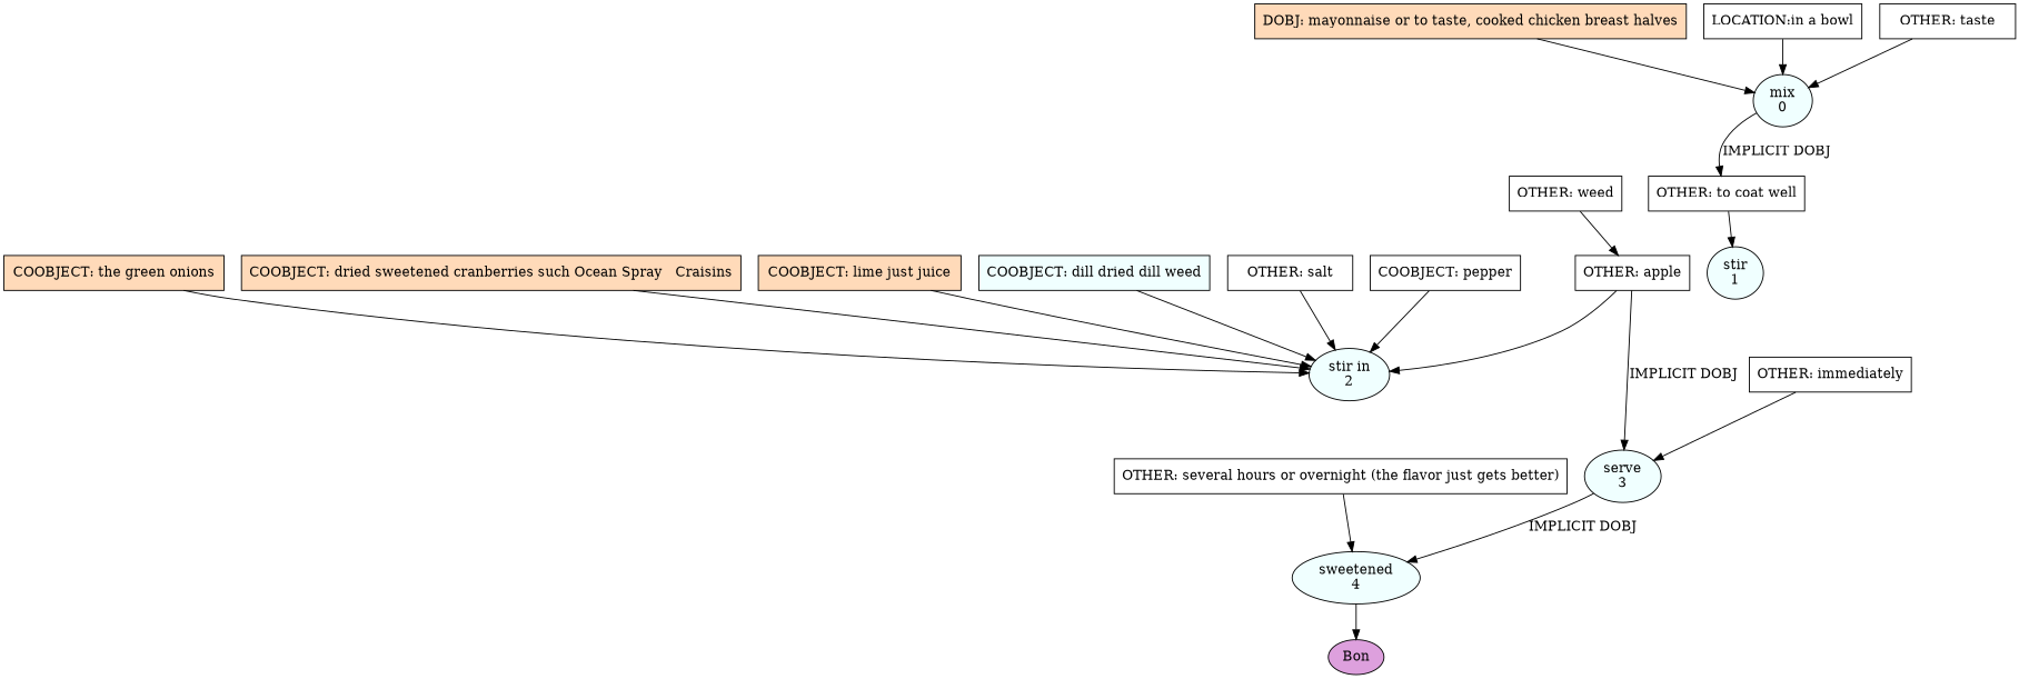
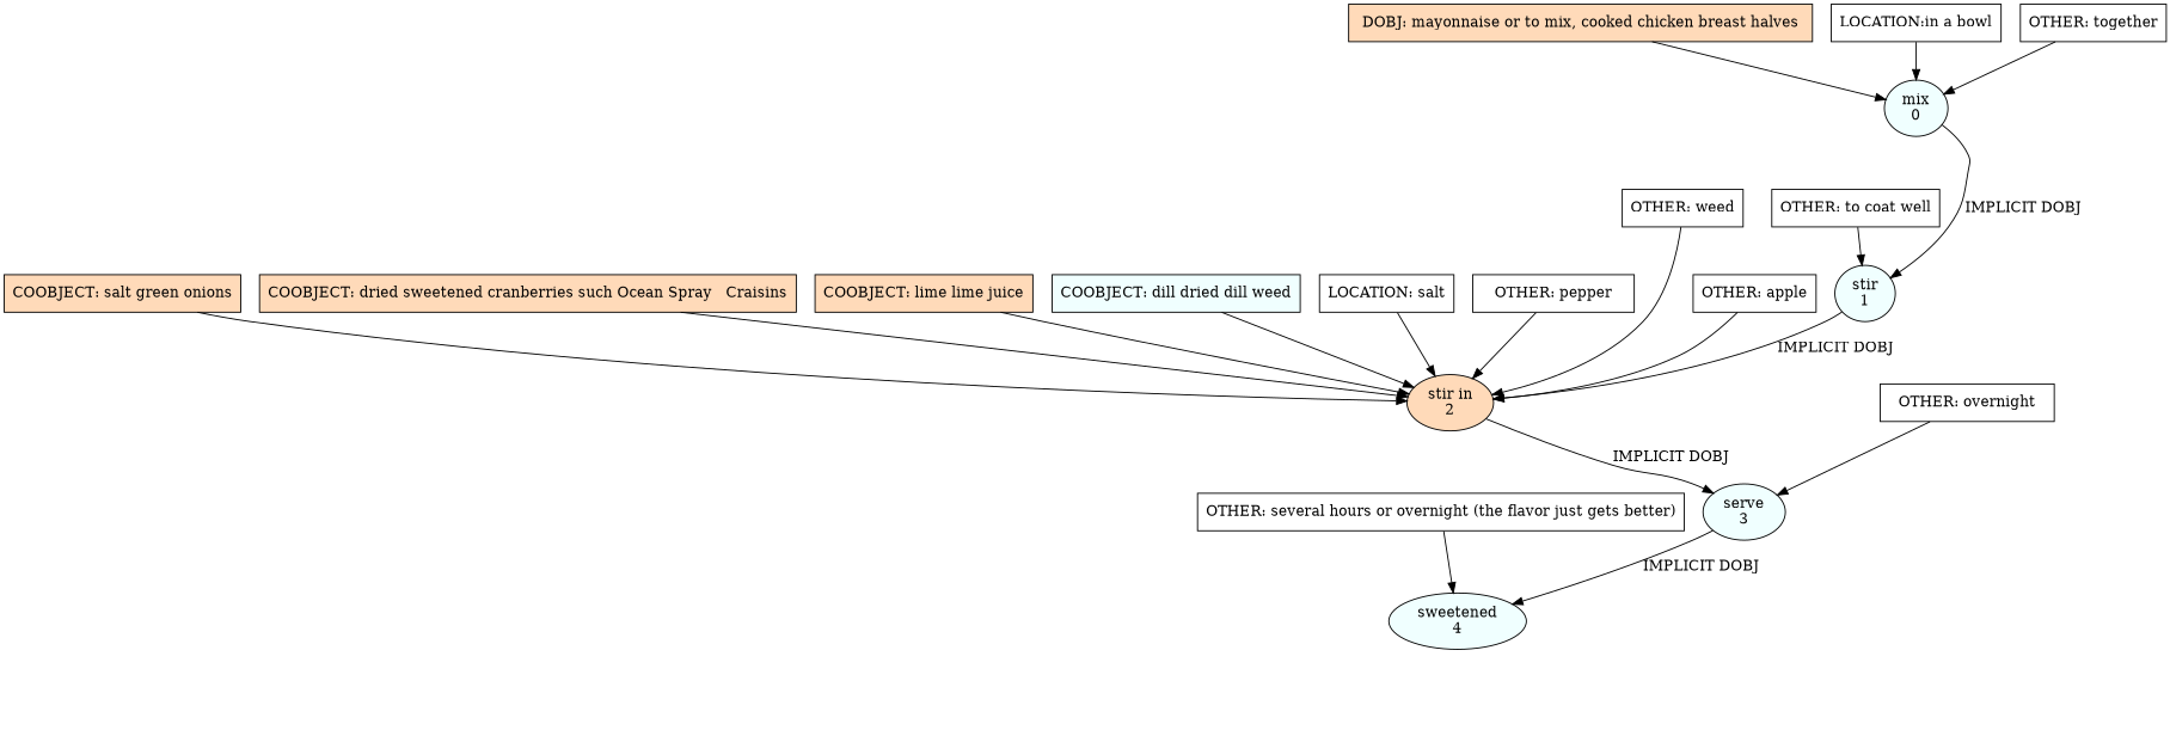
  digraph {
    node [fillcolor=white shape=box style=filled]
    n1 [fillcolor=azure label="mix\n0" shape=oval]
    n2 [fillcolor=azure label="stir\n1" shape=oval]
-   n3 [fillcolor=azure label="stir in\n2" shape=oval]
+   n3 [fillcolor=peachpuff label="stir in\n2" shape=oval]
    n4 [fillcolor=azure label="serve\n3" shape=oval]
    n5 [fillcolor=azure label="sweetened\n4" shape=oval]
-   n6 [fillcolor=plum label=Bon shape=oval]
-   n7 [fillcolor=peachpuff label="DOBJ: mayonnaise or to taste, cooked chicken breast halves"]
+   n7 [fillcolor=peachpuff label="DOBJ: mayonnaise or to mix, cooked chicken breast halves"]
    n8 [label="LOCATION:in a bowl"]
-   n9 [label="OTHER: taste"]
+   n9 [label="OTHER: together"]
    n10 [label="OTHER: to coat well"]
-   n11 [fillcolor=peachpuff label="COOBJECT: the green onions"]
+   n11 [fillcolor=peachpuff label="COOBJECT: salt green onions"]
    n12 [fillcolor=peachpuff label="COOBJECT: dried sweetened cranberries such Ocean Spray   Craisins"]
-   n13 [fillcolor=peachpuff label="COOBJECT: lime just juice"]
+   n13 [fillcolor=peachpuff label="COOBJECT: lime lime juice"]
    n14 [fillcolor=azure label="COOBJECT: dill dried dill weed"]
    n15 [label="OTHER: apple"]
    n16 [label="OTHER: weed"]
-   n17 [label="OTHER: salt"]
-   n18 [label="COOBJECT: pepper"]
-   n19 [label="OTHER: immediately"]
+   n17 [label="LOCATION: salt"]
+   n18 [label="OTHER: pepper"]
+   n19 [label="OTHER: overnight"]
    n20 [label="OTHER: several hours or overnight (the flavor just gets better)"]
-   n1 -> n10 [label="IMPLICIT DOBJ"]
-   n15 -> n4 [label="IMPLICIT DOBJ"]
+   n1 -> n2 [label="IMPLICIT DOBJ"]
+   n2 -> n3 [label="IMPLICIT DOBJ"]
+   n3 -> n4 [label="IMPLICIT DOBJ"]
    n4 -> n5 [label="IMPLICIT DOBJ"]
-   n5 -> n6
    n7 -> n1
    n8 -> n1
    n9 -> n1
    n10 -> n2
    n11 -> n3
    n12 -> n3
    n13 -> n3
    n14 -> n3
    n15 -> n3
-   n16 -> n15
+   n16 -> n3
    n17 -> n3
    n18 -> n3
    n19 -> n4
    n20 -> n5
  }
